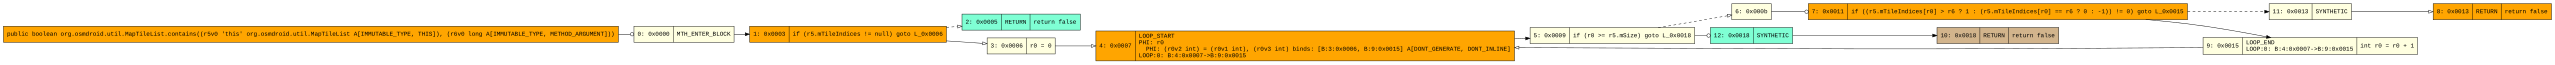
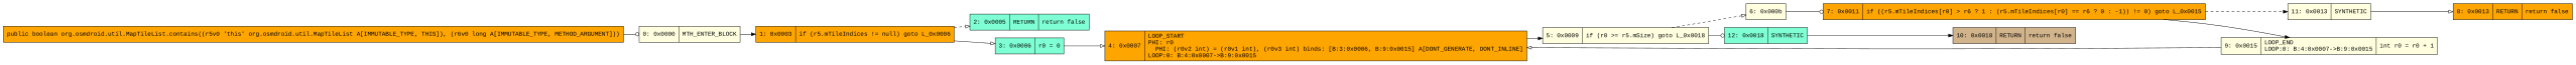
  digraph {
    fontname="Liberation Mono"
    rankdir=LR
    node [fillcolor=lightyellow fontname="Liberation Mono" shape=record style=filled]
    edge [arrowhead=onormal fontname="Liberation Mono"]
    n1 [label="{0\:\ 0x0000|MTH_ENTER_BLOCK\l}"]
    n2 [fillcolor=orange label="{1\:\ 0x0003|if (r5.mTileIndices != null) goto L_0x0006\l}"]
    n3 [fillcolor=aquamarine label="{2\:\ 0x0005|RETURN\l|return false\l}"]
-   n4 [label="{3\:\ 0x0006|r0 = 0\l}"]
+   n4 [fillcolor=aquamarine label="{3\:\ 0x0006|r0 = 0\l}"]
    n5 [fillcolor=orange label="{4\:\ 0x0007|LOOP_START\lPHI: r0 \l  PHI: (r0v2 int) = (r0v1 int), (r0v3 int) binds: [B:3:0x0006, B:9:0x0015] A[DONT_GENERATE, DONT_INLINE]\lLOOP:0: B:4:0x0007\-\>B:9:0x0015\l}"]
    n6 [label="{5\:\ 0x0009|if (r0 \>= r5.mSize) goto L_0x0018\l}"]
    n7 [label="{6\:\ 0x000b}"]
    n8 [fillcolor=aquamarine label="{12\:\ 0x0018|SYNTHETIC\l}"]
    n9 [fillcolor=orange label="{7\:\ 0x0011|if ((r5.mTileIndices[r0] \> r6 ? 1 : (r5.mTileIndices[r0] == r6 ? 0 : \-1)) != 0) goto L_0x0015\l}"]
    n10 [fillcolor=tan label="{10\:\ 0x0018|RETURN\l|return false\l}"]
    n11 [label="{9\:\ 0x0015|LOOP_END\lLOOP:0: B:4:0x0007\-\>B:9:0x0015\l|int r0 = r0 + 1\l}"]
    n12 [label="{11\:\ 0x0013|SYNTHETIC\l}"]
    n13 [fillcolor=orange label="{8\:\ 0x0013|RETURN\l|return false\l}"]
    n14 [fillcolor=orange label="{public boolean org.osmdroid.util.MapTileList.contains((r5v0 'this' org.osmdroid.util.MapTileList A[IMMUTABLE_TYPE, THIS]), (r6v0 long A[IMMUTABLE_TYPE, METHOD_ARGUMENT])) }"]
    n1 -> n2 [arrowhead=normal]
    n2 -> n3 [style=dashed]
    n2 -> n4
    n4 -> n5
    n5 -> n6 [arrowhead=normal]
    n6 -> n7 [style=dashed]
    n6 -> n8 [arrowhead=odot]
    n7 -> n9 [arrowhead=odot]
    n8 -> n10 [arrowhead=normal]
    n9 -> n11 [arrowhead=normal]
    n9 -> n12 [arrowhead=normal style=dashed]
    n11 -> n5
    n12 -> n13
    n14 -> n1 [arrowhead=odot]
  }
